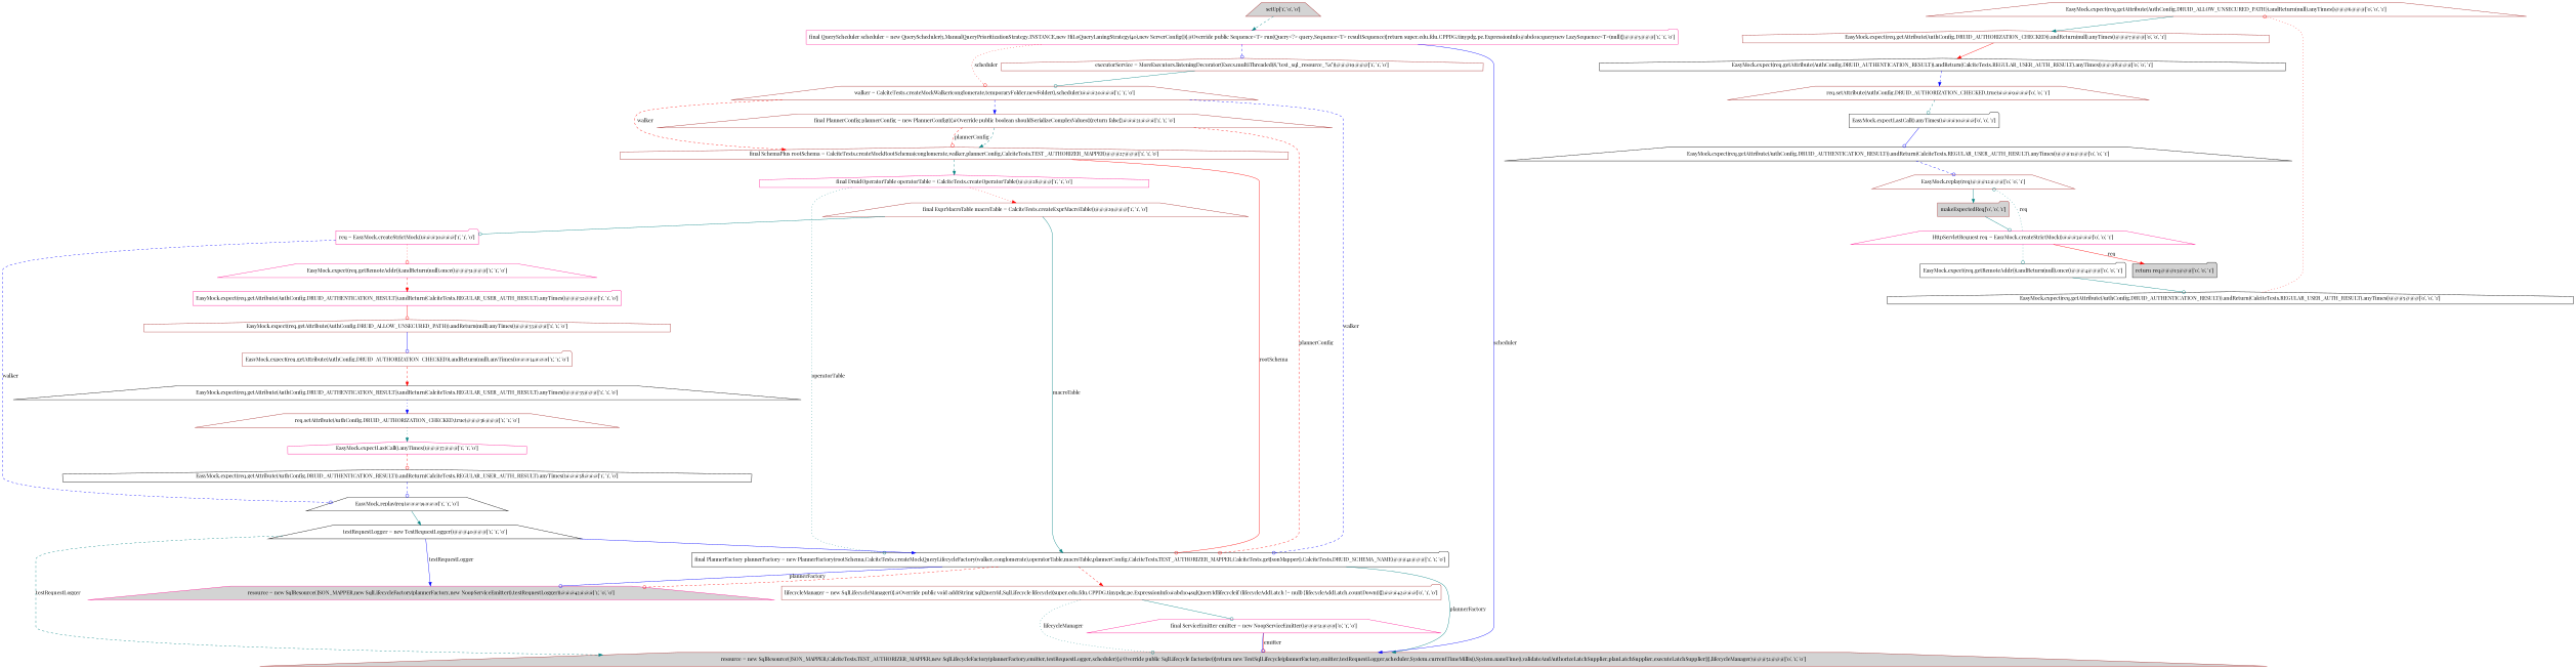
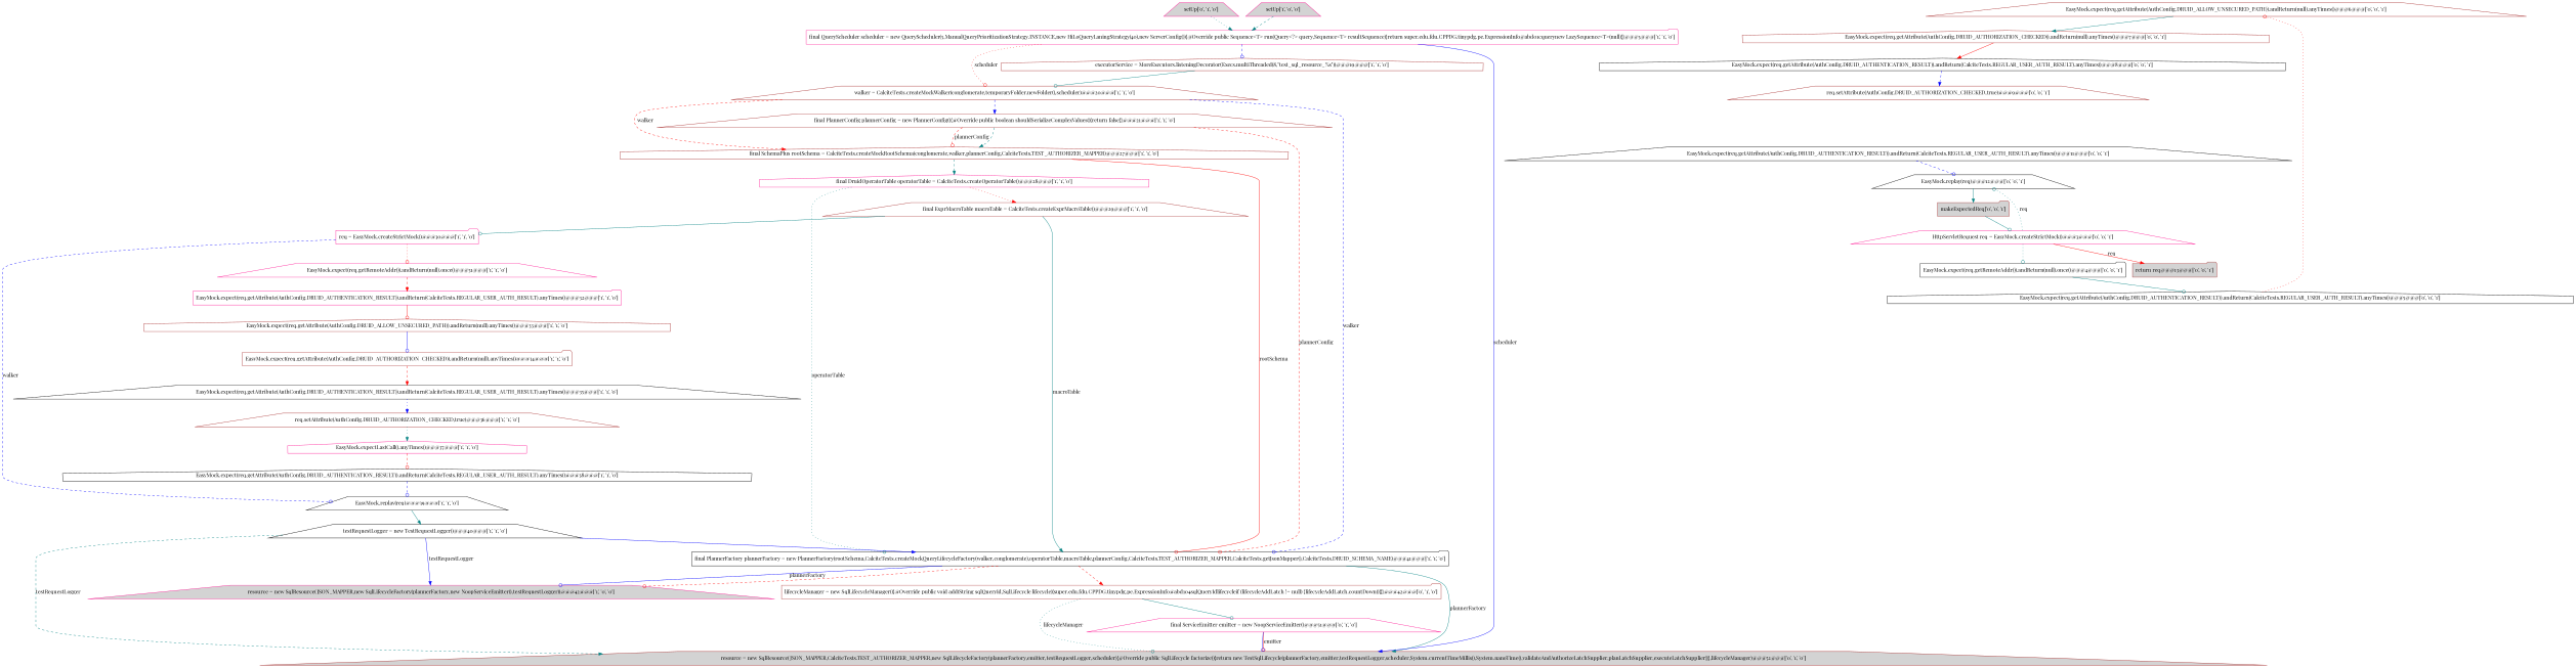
  digraph {
    fontname="Playfair Display"
    node [color=brown fillcolor=white fontname="Playfair Display" shape=trapezium style=filled]
    edge [arrowhead=odot color=teal fontname="Playfair Display" style=solid]
    n1 [label="final SchemaPlus rootSchema = CalciteTests.createMockRootSchema(conglomerate,walker,plannerConfig,CalciteTests.TEST_AUTHORIZER_MAPPER)@@@27@@@['1', '1', '0']" shape=house]
    n2 [color=deeppink label="final DruidOperatorTable operatorTable = CalciteTests.createOperatorTable()@@@28@@@['1', '1', '0']" shape=house]
    n3 [color=black label="final PlannerFactory plannerFactory = new PlannerFactory(rootSchema,CalciteTests.createMockQueryLifecycleFactory(walker,conglomerate),operatorTable,macroTable,plannerConfig,CalciteTests.TEST_AUTHORIZER_MAPPER,CalciteTests.getJsonMapper(),CalciteTests.DRUID_SCHEMA_NAME)@@@41@@@['1', '1', '0']" shape=folder]
    n4 [label="final ExprMacroTable macroTable = CalciteTests.createExprMacroTable()@@@29@@@['1', '1', '0']"]
    n5 [fillcolor=lightgray label="resource = new SqlResource(JSON_MAPPER,CalciteTests.TEST_AUTHORIZER_MAPPER,new SqlLifecycleFactory(plannerFactory,emitter,testRequestLogger,scheduler){@Override public SqlLifecycle factorize(){return new TestSqlLifecycle(plannerFactory,emitter,testRequestLogger,scheduler,System.currentTimeMillis(),System.nanoTime(),validateAndAuthorizeLatchSupplier,planLatchSupplier,executeLatchSupplier)}},lifecycleManager)@@@52@@@['0', '1', '0']"]
    n6 [color=deeppink fillcolor=lightgray label="resource = new SqlResource(JSON_MAPPER,new SqlLifecycleFactory(plannerFactory,new NoopServiceEmitter(),testRequestLogger))@@@42@@@['1', '0', '0']"]
    n7 [label="lifecycleManager = new SqlLifecycleManager(){@Override public void add(String sqlQueryId,SqlLifecycle lifecycle){super.edu.fdu.CPPDG.tinypdg.pe.ExpressionInfo@abd104sqlQueryIdlifecycleif (lifecycleAddLatch != null) {lifecycleAddLatch.countDown()}}}@@@42@@@['0', '1', '0']" shape=folder]
    n8 [label="walker = CalciteTests.createMockWalker(conglomerate,temporaryFolder.newFolder(),scheduler)@@@20@@@['1', '1', '0']"]
    n9 [label="final PlannerConfig plannerConfig = new PlannerConfig(){@Override public boolean shouldSerializeComplexValues(){return false}}@@@21@@@['1', '1', '0']"]
    n10 [color=black label="testRequestLogger = new TestRequestLogger()@@@40@@@['1', '1', '0']"]
    n11 [color=deeppink label="final ServiceEmitter emitter = new NoopServiceEmitter()@@@51@@@['0', '1', '0']"]
    n12 [label="EasyMock.expect(req.getAttribute(AuthConfig.DRUID_ALLOW_UNSECURED_PATH)).andReturn(null).anyTimes()@@@6@@@['0', '0', '1']"]
    n13 [label="EasyMock.expect(req.getAttribute(AuthConfig.DRUID_AUTHORIZATION_CHECKED)).andReturn(null).anyTimes()@@@7@@@['0', '0', '1']" shape=house]
    n14 [color=black label="EasyMock.expect(req.getAttribute(AuthConfig.DRUID_AUTHENTICATION_RESULT)).andReturn(CalciteTests.REGULAR_USER_AUTH_RESULT).anyTimes()@@@8@@@['0', '0', '1']" shape=house]
    n15 [color=black label="EasyMock.replay(req)@@@39@@@['1', '1', '0']"]
    n16 [color=black label="EasyMock.expect(req.getRemoteAddr()).andReturn(null).once()@@@4@@@['0', '0', '1']" shape=folder]
    n17 [color=black label="EasyMock.expect(req.getAttribute(AuthConfig.DRUID_AUTHENTICATION_RESULT)).andReturn(CalciteTests.REGULAR_USER_AUTH_RESULT).anyTimes()@@@5@@@['0', '0', '1']" shape=house]
    n18 [color=deeppink label="EasyMock.expect(req.getAttribute(AuthConfig.DRUID_AUTHENTICATION_RESULT)).andReturn(CalciteTests.REGULAR_USER_AUTH_RESULT).anyTimes()@@@32@@@['1', '1', '0']" shape=folder]
    n19 [label="EasyMock.expect(req.getAttribute(AuthConfig.DRUID_ALLOW_UNSECURED_PATH)).andReturn(null).anyTimes()@@@33@@@['1', '1', '0']" shape=house]
    n20 [label="EasyMock.expect(req.getAttribute(AuthConfig.DRUID_AUTHORIZATION_CHECKED)).andReturn(null).anyTimes()@@@34@@@['1', '1', '0']" shape=folder]
    n21 [label="executorService = MoreExecutors.listeningDecorator(Execs.multiThreaded(8,\"test_sql_resource_%s\"))@@@19@@@['1', '1', '0']" shape=house]
    n22 [label="req.setAttribute(AuthConfig.DRUID_AUTHORIZATION_CHECKED,true)@@@9@@@['0', '0', '1']"]
-   n23 [color=black label="EasyMock.expectLastCall().anyTimes()@@@10@@@['0', '0', '1']" shape=folder]
    n24 [color=black label="EasyMock.expect(req.getAttribute(AuthConfig.DRUID_AUTHENTICATION_RESULT)).andReturn(CalciteTests.REGULAR_USER_AUTH_RESULT).anyTimes()@@@11@@@['0', '0', '1']"]
    n25 [label="req.setAttribute(AuthConfig.DRUID_AUTHORIZATION_CHECKED,true)@@@36@@@['1', '1', '0']"]
    n26 [color=deeppink label="EasyMock.expectLastCall().anyTimes()@@@37@@@['1', '1', '0']" shape=house]
    n27 [color=black label="EasyMock.expect(req.getAttribute(AuthConfig.DRUID_AUTHENTICATION_RESULT)).andReturn(CalciteTests.REGULAR_USER_AUTH_RESULT).anyTimes()@@@38@@@['1', '1', '0']" shape=house]
    n28 [color=deeppink label="req = EasyMock.createStrictMock()@@@30@@@['1', '1', '0']" shape=folder]
    n29 [color=deeppink label="EasyMock.expect(req.getRemoteAddr()).andReturn(null).once()@@@31@@@['1', '1', '0']"]
    n30 [color=deeppink label="final QueryScheduler scheduler = new QueryScheduler(5,ManualQueryPrioritizationStrategy.INSTANCE,new HiLoQueryLaningStrategy(40),new ServerConfig()){@Override public Sequence<T> run(Query<?> query,Sequence<T> resultSequence){return super.edu.fdu.CPPDG.tinypdg.pe.ExpressionInfo@abd01cquerynew LazySequence<T>(null)}}@@@3@@@['1', '1', '0']" shape=folder]
-   n31 [label="EasyMock.replay(req)@@@12@@@['0', '0', '1']"]
+   n31 [color=black label="EasyMock.replay(req)@@@12@@@['0', '0', '1']"]
    n32 [fillcolor=lightgray label="makeExpectedReq['0', '0', '1']" shape=folder]
+   n33 [color=deeppink fillcolor=lightgray label="setUp['0', '1', '0']"]
    n34 [color=black label="EasyMock.expect(req.getAttribute(AuthConfig.DRUID_AUTHENTICATION_RESULT)).andReturn(CalciteTests.REGULAR_USER_AUTH_RESULT).anyTimes()@@@35@@@['1', '1', '0']"]
-   n35 [color=black fillcolor=lightgray label="return req@@@13@@@['0', '0', '1']" shape=folder]
+   n35 [fillcolor=lightgray label="return req@@@13@@@['0', '0', '1']" shape=folder]
    n36 [color=deeppink label="HttpServletRequest req = EasyMock.createStrictMock()@@@3@@@['0', '0', '1']"]
-   n37 [fillcolor=lightgray label="setUp['1', '0', '0']"]
+   n37 [color=deeppink fillcolor=lightgray label="setUp['1', '0', '0']"]
    n1 -> n2 [arrowhead=normal style=dashed]
    n1 -> n3 [color=red label=rootSchema]
    n2 -> n3 [label=operatorTable style=dotted]
    n2 -> n4 [arrowhead=normal color=red style=dotted]
    n3 -> n5 [arrowhead=normal label=plannerFactory]
    n3 -> n6 [color=blue label=plannerFactory]
    n3 -> n6 [color=red style=dashed]
    n3 -> n7 [arrowhead=normal color=red style=dashed]
    n4 -> n3 [arrowhead=normal label=macroTable]
    n4 -> n28
    n7 -> n5 [label=lifecycleManager style=dotted]
    n7 -> n11
    n8 -> n1 [arrowhead=normal color=red label=walker style=dashed]
    n8 -> n3 [color=blue label=walker style=dashed]
    n8 -> n9 [arrowhead=normal color=blue style=dashed]
    n9 -> n1 [color=red label=plannerConfig style=dashed]
    n9 -> n1 [arrowhead=normal style=dashed]
    n9 -> n3 [color=red label=plannerConfig style=dashed]
    n10 -> n3 [arrowhead=normal color=blue]
    n10 -> n5 [arrowhead=normal label=testRequestLogger style=dashed]
    n10 -> n6 [arrowhead=normal color=blue label=testRequestLogger]
    n11 -> n5 [color=red label=emitter]
    n11 -> n5 [color=blue]
    n12 -> n13 [arrowhead=normal]
    n13 -> n14 [arrowhead=normal color=red]
    n14 -> n22 [arrowhead=normal color=blue style=dashed]
    n15 -> n10 [arrowhead=normal]
    n16 -> n17
    n17 -> n12 [color=red style=dotted]
    n18 -> n19 [color=red]
    n19 -> n20 [color=blue]
    n20 -> n34 [arrowhead=normal color=red style=dashed]
    n21 -> n8
-   n22 -> n23 [style=dashed]
-   n23 -> n24 [color=blue]
    n24 -> n31 [color=blue style=dashed]
    n25 -> n26 [arrowhead=normal style=dotted]
    n26 -> n27 [color=red style=dashed]
    n27 -> n15 [color=blue style=dashed]
    n28 -> n15 [color=blue label=walker style=dashed]
    n28 -> n29 [color=red style=dotted]
    n29 -> n18 [arrowhead=normal color=red style=dashed]
    n30 -> n5 [arrowhead=normal color=blue label=scheduler]
    n30 -> n8 [color=red label=scheduler style=dotted]
    n30 -> n21 [color=blue style=dashed]
    n31 -> n32 [arrowhead=normal]
    n32 -> n36
+   n33 -> n30 [arrowhead=normal style=dotted]
    n34 -> n25 [arrowhead=normal color=blue style=dotted]
    n36 -> n16 [style=dotted]
    n36 -> n31 [label=req style=dotted]
    n36 -> n35 [arrowhead=normal color=red label=req]
    n37 -> n30 [arrowhead=normal style=dashed]
  }
